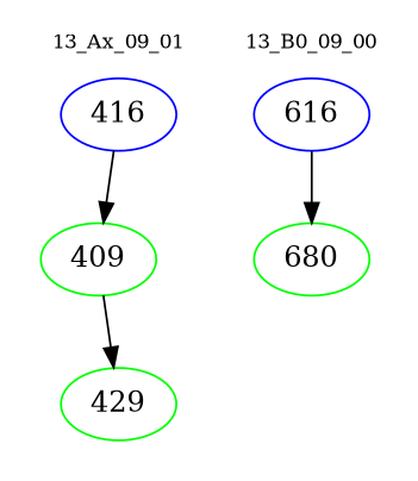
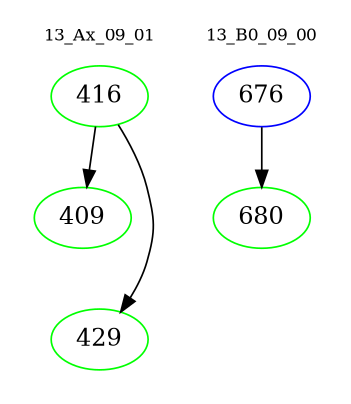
  digraph {
    node [color=green]
    edge [color=black]
-   n1 [color=blue label=416]
+   n1 [label=416]
    n2 [label=409]
    n3 [label=429]
-   n4 [color=blue label=616]
+   n4 [color=blue label=676]
    n5 [label=680]
    subgraph cluster_1 {
      color=white
      fontsize=10
      label="13_Ax_09_01"
      n1
      n2
      n3
    }
    subgraph cluster_2 {
      color=white
      fontsize=10
      label="13_B0_09_00"
      n4
      n5
    }
    n1 -> n2
-   n2 -> n3
+   n1 -> n3
    n4 -> n5
  }
